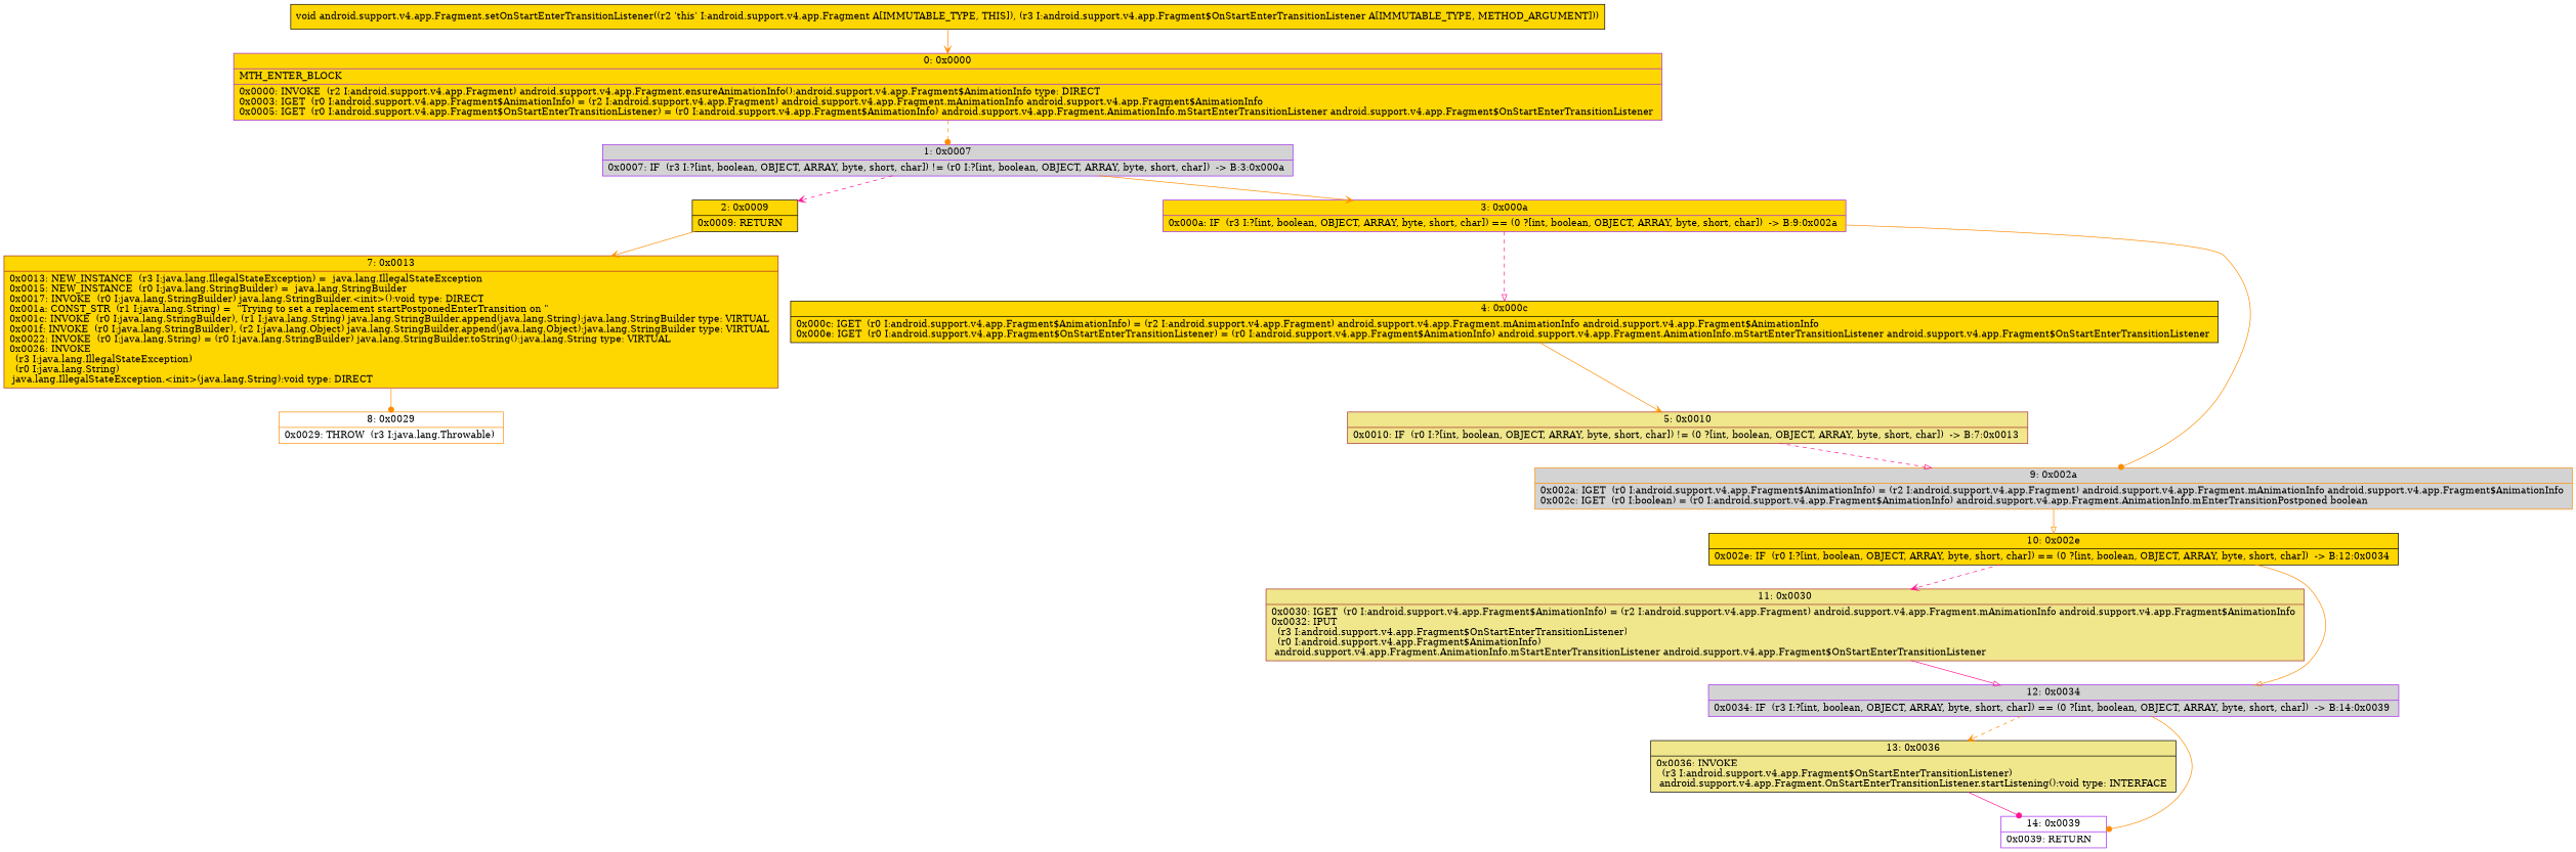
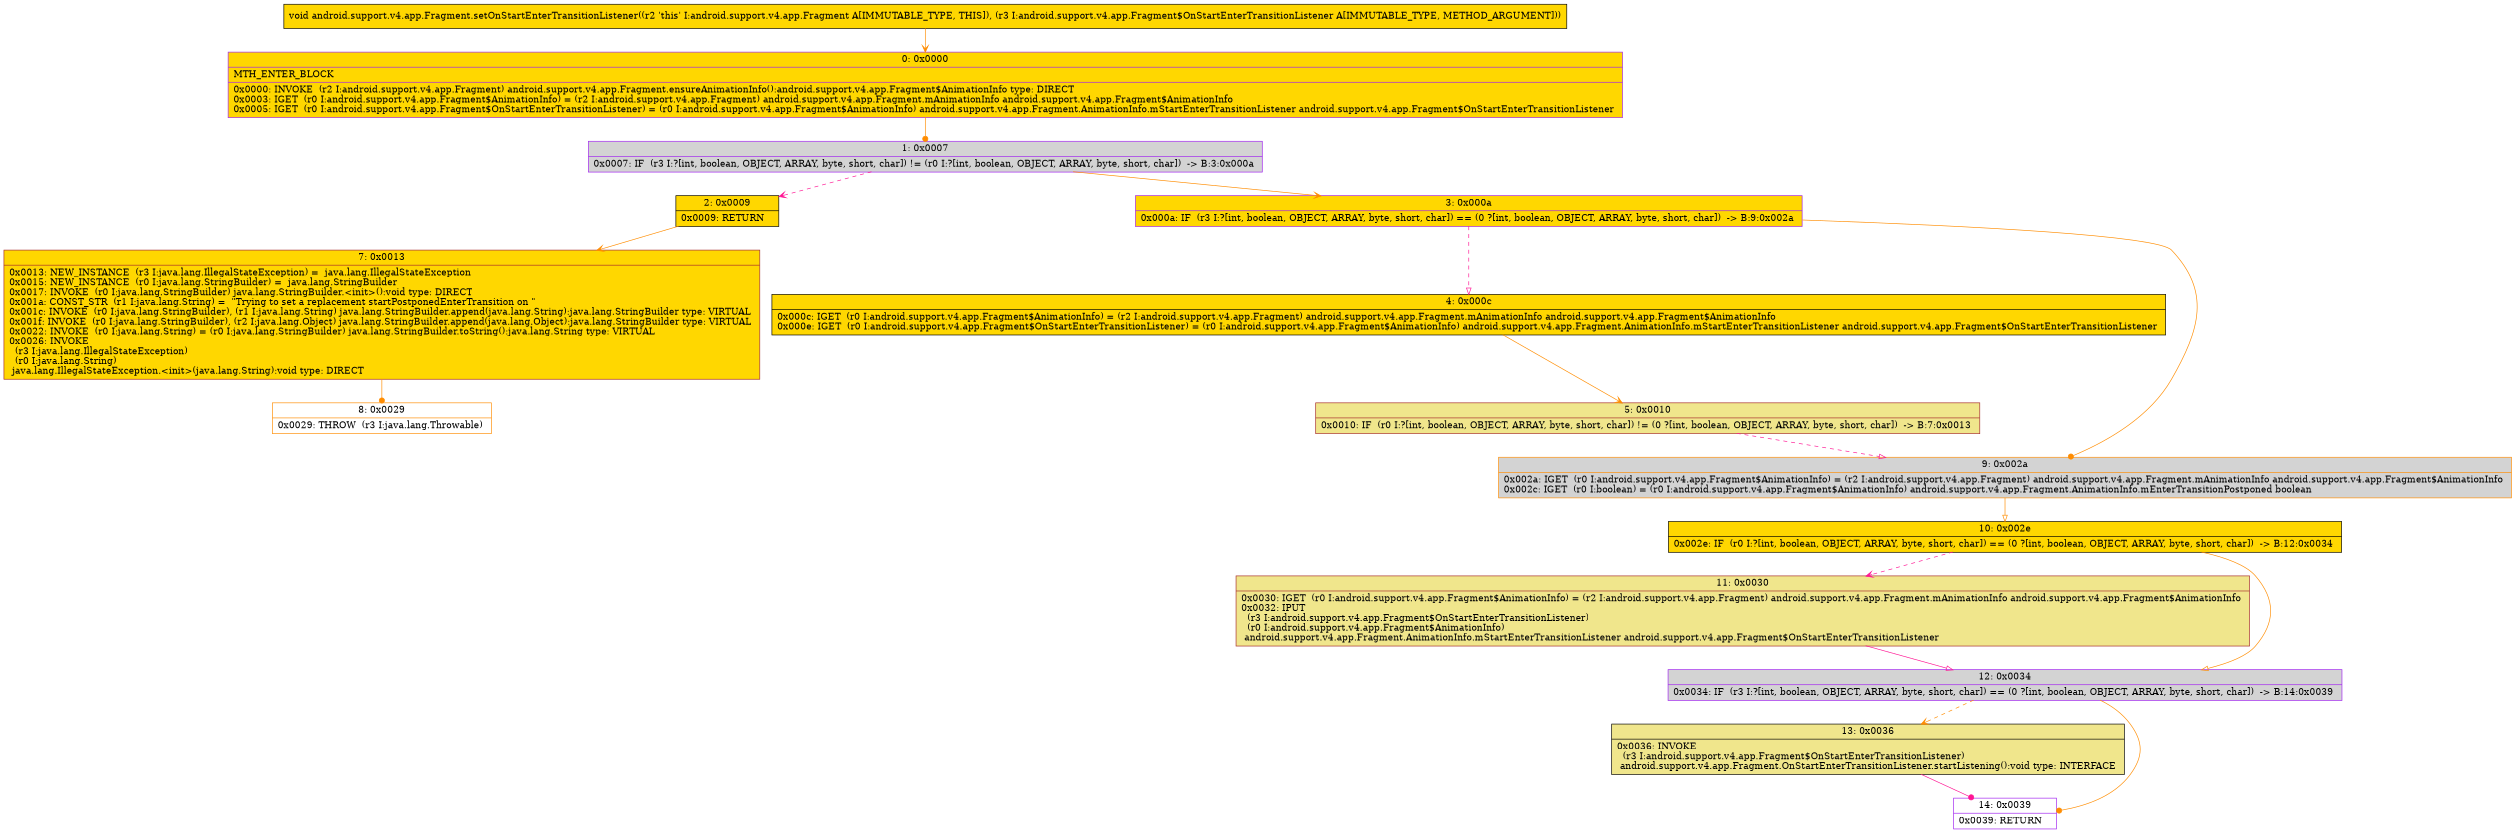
  digraph {
    node [color=purple fillcolor=gold shape=record style=filled]
    edge [arrowhead=vee color=darkorange]
    n1 [label="{0\:\ 0x0000|MTH_ENTER_BLOCK\l|0x0000: INVOKE  (r2 I:android.support.v4.app.Fragment) android.support.v4.app.Fragment.ensureAnimationInfo():android.support.v4.app.Fragment$AnimationInfo type: DIRECT \l0x0003: IGET  (r0 I:android.support.v4.app.Fragment$AnimationInfo) = (r2 I:android.support.v4.app.Fragment) android.support.v4.app.Fragment.mAnimationInfo android.support.v4.app.Fragment$AnimationInfo \l0x0005: IGET  (r0 I:android.support.v4.app.Fragment$OnStartEnterTransitionListener) = (r0 I:android.support.v4.app.Fragment$AnimationInfo) android.support.v4.app.Fragment.AnimationInfo.mStartEnterTransitionListener android.support.v4.app.Fragment$OnStartEnterTransitionListener \l}"]
    n2 [fillcolor=lightgrey label="{1\:\ 0x0007|0x0007: IF  (r3 I:?[int, boolean, OBJECT, ARRAY, byte, short, char]) != (r0 I:?[int, boolean, OBJECT, ARRAY, byte, short, char])  \-\> B:3:0x000a \l}"]
    n3 [color=black label="{2\:\ 0x0009|0x0009: RETURN   \l}"]
    n4 [label="{3\:\ 0x000a|0x000a: IF  (r3 I:?[int, boolean, OBJECT, ARRAY, byte, short, char]) == (0 ?[int, boolean, OBJECT, ARRAY, byte, short, char])  \-\> B:9:0x002a \l}"]
    n5 [color=brown label="{7\:\ 0x0013|0x0013: NEW_INSTANCE  (r3 I:java.lang.IllegalStateException) =  java.lang.IllegalStateException \l0x0015: NEW_INSTANCE  (r0 I:java.lang.StringBuilder) =  java.lang.StringBuilder \l0x0017: INVOKE  (r0 I:java.lang.StringBuilder) java.lang.StringBuilder.\<init\>():void type: DIRECT \l0x001a: CONST_STR  (r1 I:java.lang.String) =  \"Trying to set a replacement startPostponedEnterTransition on \" \l0x001c: INVOKE  (r0 I:java.lang.StringBuilder), (r1 I:java.lang.String) java.lang.StringBuilder.append(java.lang.String):java.lang.StringBuilder type: VIRTUAL \l0x001f: INVOKE  (r0 I:java.lang.StringBuilder), (r2 I:java.lang.Object) java.lang.StringBuilder.append(java.lang.Object):java.lang.StringBuilder type: VIRTUAL \l0x0022: INVOKE  (r0 I:java.lang.String) = (r0 I:java.lang.StringBuilder) java.lang.StringBuilder.toString():java.lang.String type: VIRTUAL \l0x0026: INVOKE  \l  (r3 I:java.lang.IllegalStateException)\l  (r0 I:java.lang.String)\l java.lang.IllegalStateException.\<init\>(java.lang.String):void type: DIRECT \l}"]
    n6 [color=black label="{4\:\ 0x000c|0x000c: IGET  (r0 I:android.support.v4.app.Fragment$AnimationInfo) = (r2 I:android.support.v4.app.Fragment) android.support.v4.app.Fragment.mAnimationInfo android.support.v4.app.Fragment$AnimationInfo \l0x000e: IGET  (r0 I:android.support.v4.app.Fragment$OnStartEnterTransitionListener) = (r0 I:android.support.v4.app.Fragment$AnimationInfo) android.support.v4.app.Fragment.AnimationInfo.mStartEnterTransitionListener android.support.v4.app.Fragment$OnStartEnterTransitionListener \l}"]
    n7 [color=darkorange fillcolor=lightgrey label="{9\:\ 0x002a|0x002a: IGET  (r0 I:android.support.v4.app.Fragment$AnimationInfo) = (r2 I:android.support.v4.app.Fragment) android.support.v4.app.Fragment.mAnimationInfo android.support.v4.app.Fragment$AnimationInfo \l0x002c: IGET  (r0 I:boolean) = (r0 I:android.support.v4.app.Fragment$AnimationInfo) android.support.v4.app.Fragment.AnimationInfo.mEnterTransitionPostponed boolean \l}"]
    n8 [color=brown fillcolor=khaki label="{5\:\ 0x0010|0x0010: IF  (r0 I:?[int, boolean, OBJECT, ARRAY, byte, short, char]) != (0 ?[int, boolean, OBJECT, ARRAY, byte, short, char])  \-\> B:7:0x0013 \l}"]
    n9 [color=black label="{10\:\ 0x002e|0x002e: IF  (r0 I:?[int, boolean, OBJECT, ARRAY, byte, short, char]) == (0 ?[int, boolean, OBJECT, ARRAY, byte, short, char])  \-\> B:12:0x0034 \l}"]
    n10 [color=darkorange fillcolor=white label="{8\:\ 0x0029|0x0029: THROW  (r3 I:java.lang.Throwable) \l}"]
    n11 [color=brown fillcolor=khaki label="{11\:\ 0x0030|0x0030: IGET  (r0 I:android.support.v4.app.Fragment$AnimationInfo) = (r2 I:android.support.v4.app.Fragment) android.support.v4.app.Fragment.mAnimationInfo android.support.v4.app.Fragment$AnimationInfo \l0x0032: IPUT  \l  (r3 I:android.support.v4.app.Fragment$OnStartEnterTransitionListener)\l  (r0 I:android.support.v4.app.Fragment$AnimationInfo)\l android.support.v4.app.Fragment.AnimationInfo.mStartEnterTransitionListener android.support.v4.app.Fragment$OnStartEnterTransitionListener \l}"]
    n12 [fillcolor=lightgrey label="{12\:\ 0x0034|0x0034: IF  (r3 I:?[int, boolean, OBJECT, ARRAY, byte, short, char]) == (0 ?[int, boolean, OBJECT, ARRAY, byte, short, char])  \-\> B:14:0x0039 \l}"]
    n13 [color=black fillcolor=khaki label="{13\:\ 0x0036|0x0036: INVOKE  \l  (r3 I:android.support.v4.app.Fragment$OnStartEnterTransitionListener)\l android.support.v4.app.Fragment.OnStartEnterTransitionListener.startListening():void type: INTERFACE \l}"]
    n14 [fillcolor=white label="{14\:\ 0x0039|0x0039: RETURN   \l}"]
    n15 [color=black label="{void android.support.v4.app.Fragment.setOnStartEnterTransitionListener((r2 'this' I:android.support.v4.app.Fragment A[IMMUTABLE_TYPE, THIS]), (r3 I:android.support.v4.app.Fragment$OnStartEnterTransitionListener A[IMMUTABLE_TYPE, METHOD_ARGUMENT])) }"]
-   n1 -> n2 [arrowhead=dot style=dashed]
+   n1 -> n2 [arrowhead=dot]
    n2 -> n3 [color=deeppink style=dashed]
    n2 -> n4
    n3 -> n5
    n4 -> n6 [arrowhead=onormal color=deeppink style=dashed]
    n4 -> n7 [arrowhead=dot]
    n5 -> n10 [arrowhead=dot]
    n6 -> n8
    n7 -> n9 [arrowhead=onormal]
    n8 -> n7 [arrowhead=onormal color=deeppink style=dashed]
    n9 -> n11 [color=deeppink style=dashed]
    n9 -> n12 [arrowhead=onormal]
    n11 -> n12 [arrowhead=onormal color=deeppink]
    n12 -> n13 [style=dashed]
    n12 -> n14 [arrowhead=dot]
    n13 -> n14 [arrowhead=dot color=deeppink]
    n15 -> n1
  }
